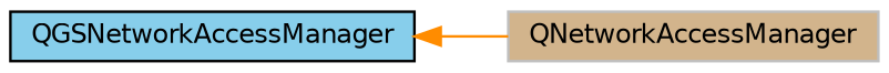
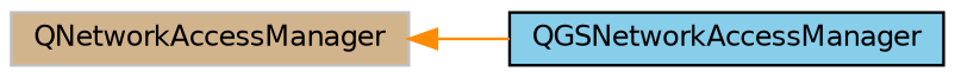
  digraph {
    rankdir=LR
    node [fontname=Helvetica fontsize=10 shape=record style=filled]
    n1 [color=grey75 fillcolor=tan height=0.2 label=QNetworkAccessManager width=0.4]
    n2 [color=black fillcolor=skyblue height=0.2 label=QGSNetworkAccessManager width=0.4]
-   n2 -> n1 [color=darkorange dir=back fontname=Helvetica fontsize=10 labelfontname=Helvetica labelfontsize=10 style=solid]
+   n1 -> n2 [color=darkorange dir=back fontname=Helvetica fontsize=10 labelfontname=Helvetica labelfontsize=10 style=solid]
  }
